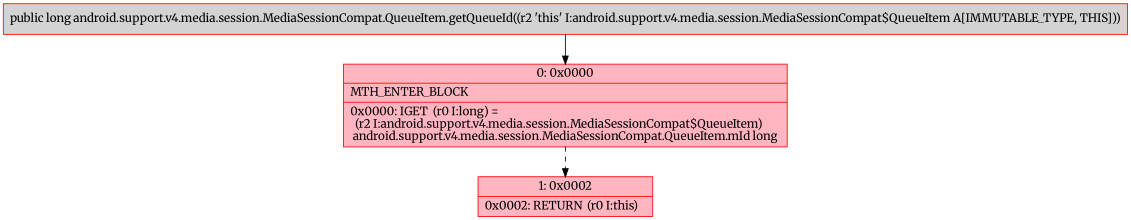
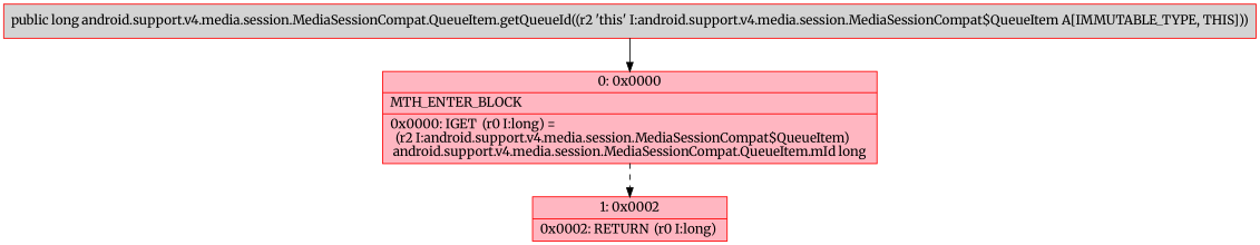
  digraph {
    fontname=Merriweather
    node [shape=record style=filled fillcolor=lightpink color=red fontname=Merriweather]
    edge [fontname=Merriweather]
    n1 [label="{0\:\ 0x0000|MTH_ENTER_BLOCK\l|0x0000: IGET  (r0 I:long) = \l  (r2 I:android.support.v4.media.session.MediaSessionCompat$QueueItem)\l android.support.v4.media.session.MediaSessionCompat.QueueItem.mId long \l}"]
-   n2 [label="{1\:\ 0x0002|0x0002: RETURN  (r0 I:this) \l}"]
+   n2 [label="{1\:\ 0x0002|0x0002: RETURN  (r0 I:long) \l}"]
    n3 [label="{public long android.support.v4.media.session.MediaSessionCompat.QueueItem.getQueueId((r2 'this' I:android.support.v4.media.session.MediaSessionCompat$QueueItem A[IMMUTABLE_TYPE, THIS])) }" fillcolor=lightgrey]
    n1 -> n2 [style=dashed]
    n3 -> n1 [style=solid]
  }
